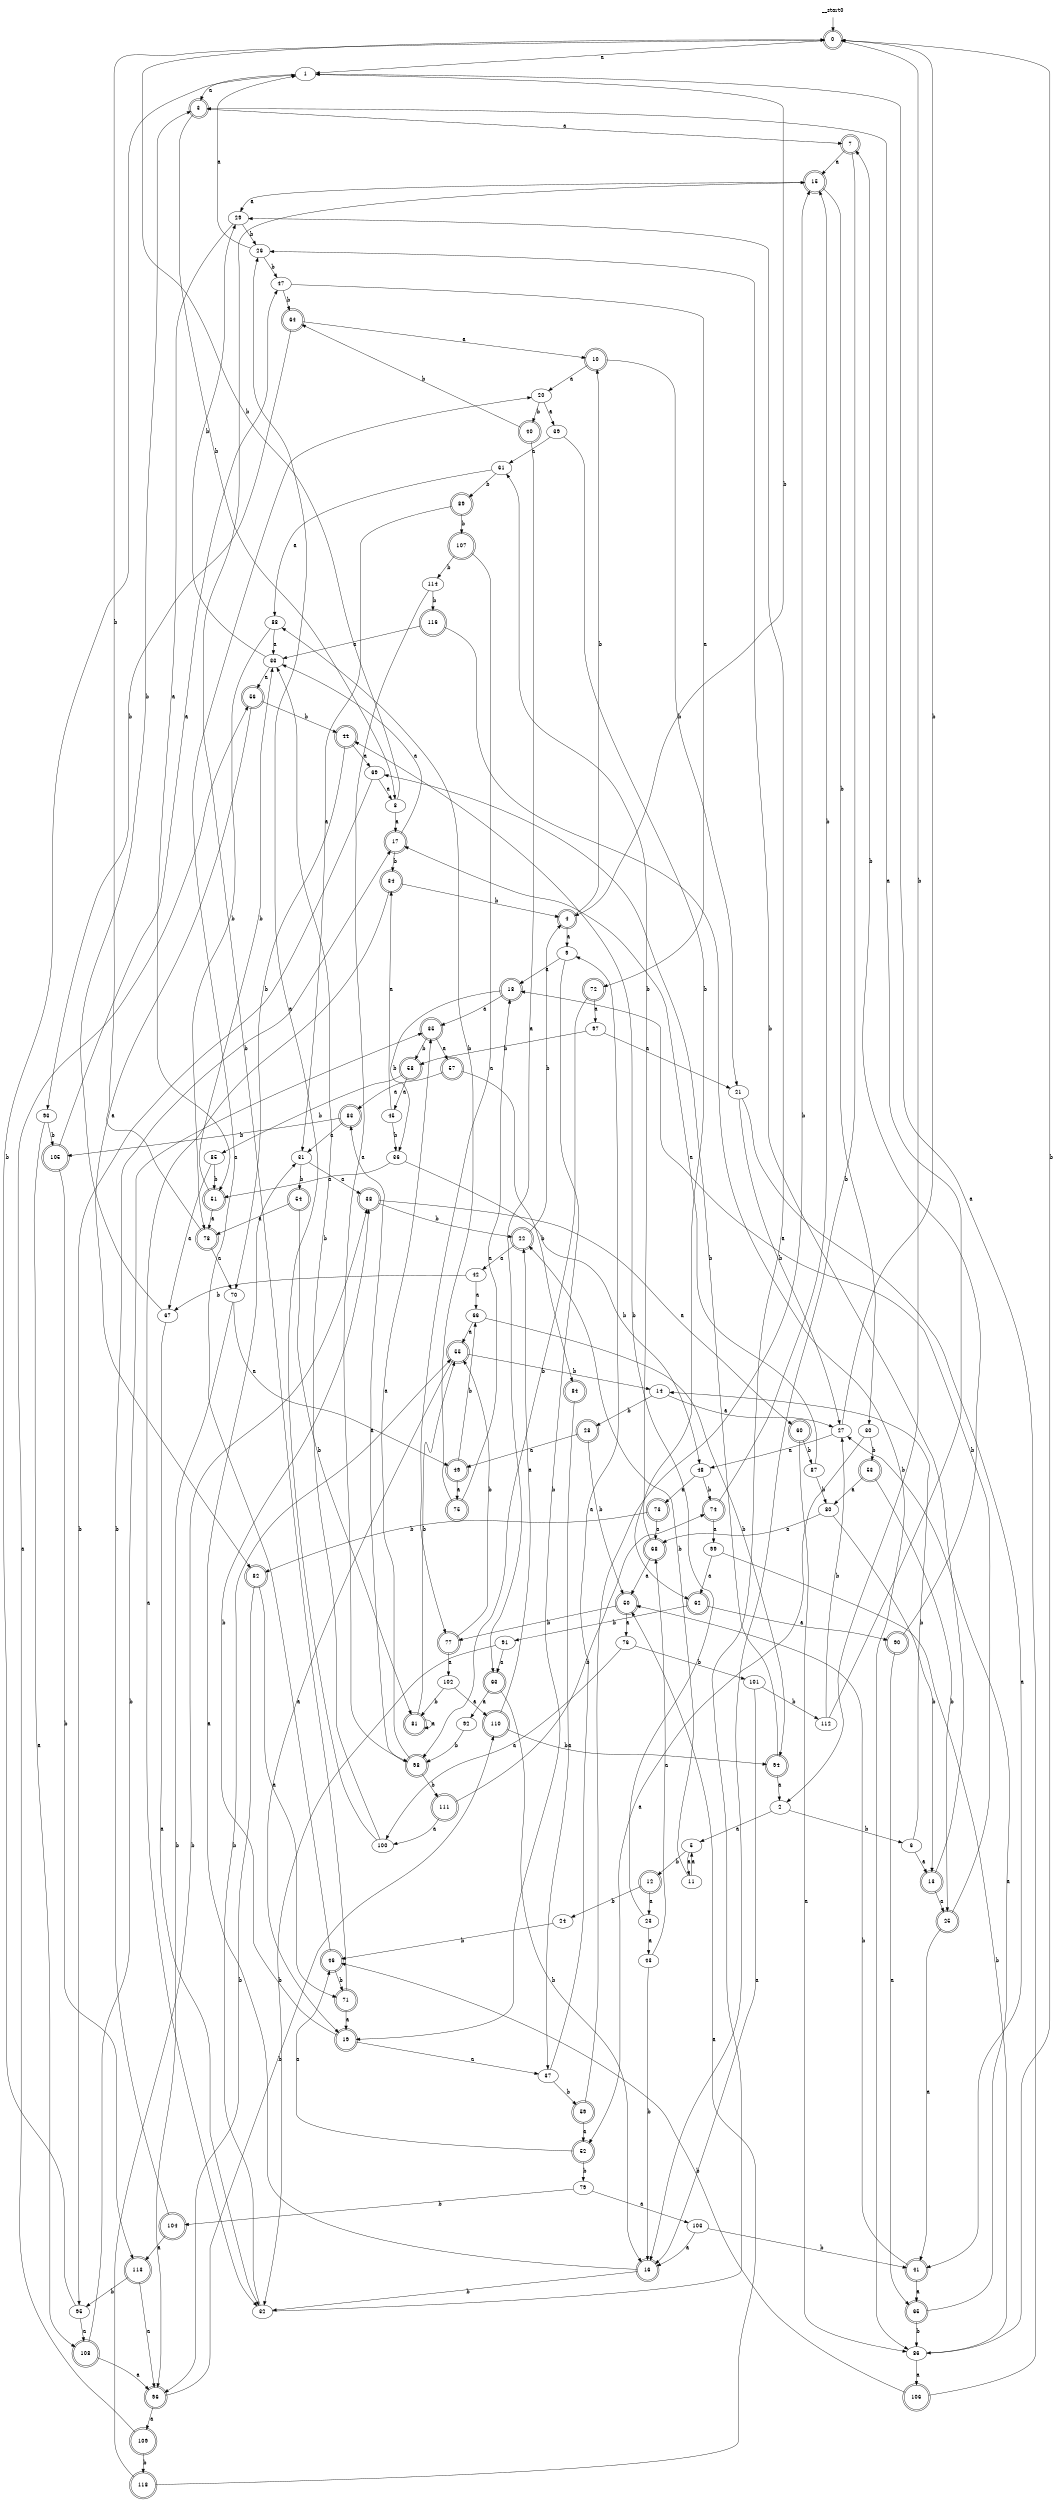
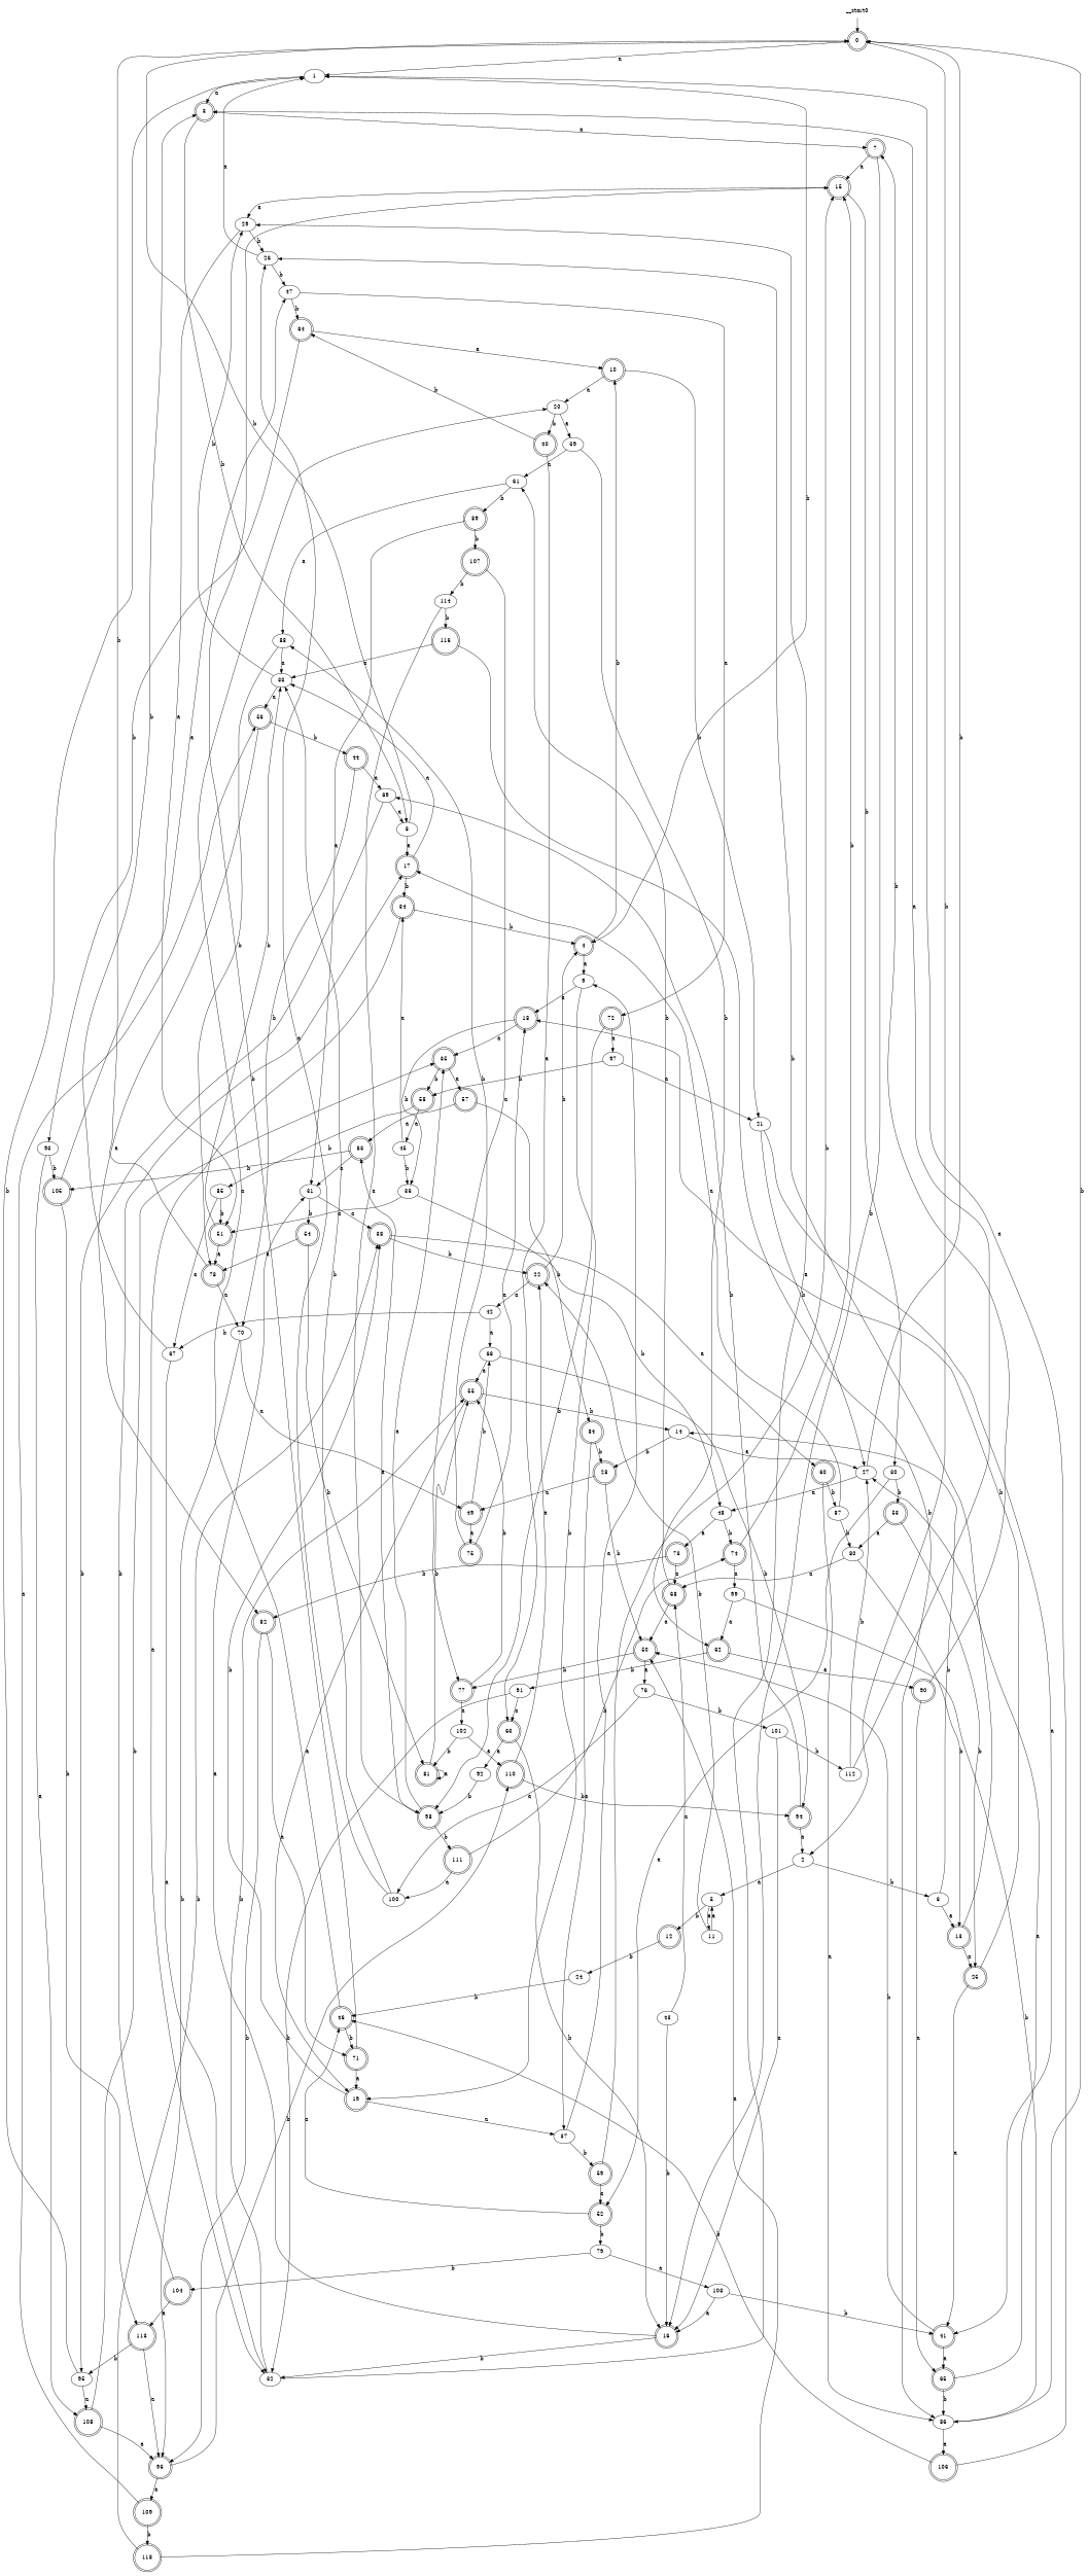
  digraph {
    node [shape=doublecircle]
    __start0 [shape=none]
    0
    1 [shape=""]
    2 [shape=""]
    3
    4
    5 [shape=""]
    6 [shape=""]
    7
    8 [shape=""]
    9 [shape=""]
    10
    11 [shape=""]
    12
    13
    14 [shape=""]
    15
    16
    17
    18
    19
    20 [shape=""]
    21 [shape=""]
    22
-   23 [shape=""]
    24 [shape=""]
    25
    26 [shape=""]
    27 [shape=""]
    28
    29 [shape=""]
    30 [shape=""]
    31 [shape=""]
    32 [shape=""]
    33 [shape=""]
    34
    35
    36 [shape=""]
    37 [shape=""]
    38
    39 [shape=""]
    40
    41
    42 [shape=""]
    43 [shape=""]
    44
    46
    47 [shape=""]
    48 [shape=""]
    49
    50
    51
    52
    53
    54
    55
    56
    57
    58
    59
    60
    61 [shape=""]
    62
    63
    64
    65
    66 [shape=""]
    67 [shape=""]
    68
    69 [shape=""]
    70 [shape=""]
    45 [shape=""]
    71
    72
    73
    74
    75
    76 [shape=""]
    77
    78
    79 [shape=""]
    80 [shape=""]
    81
    82
    83
    84
    85 [shape=""]
    86 [shape=""]
    87 [shape=""]
    88 [shape=""]
    89
    90
    91 [shape=""]
    92 [shape=""]
    93 [shape=""]
    94
    95 [shape=""]
    96
    97 [shape=""]
    98
    99 [shape=""]
    100 [shape=""]
    101 [shape=""]
    102 [shape=""]
    103 [shape=""]
    104
    105
    106
    107
    108
    109
    110
    111
    112 [shape=""]
    113
    114 [shape=""]
    n117 [label=118]
    116
    __start0 -> 0
    0 -> 1 [label=a]
    0 -> 2 [label=b]
    1 -> 3 [label=a]
    1 -> 4 [label=b]
    2 -> 5 [label=a]
    2 -> 6 [label=b]
    3 -> 7 [label=a]
    3 -> 8 [label=b]
    4 -> 9 [label=a]
    4 -> 10 [label=b]
    5 -> 11 [label=a]
    5 -> 12 [label=b]
    6 -> 13 [label=a]
    6 -> 14 [label=b]
    7 -> 15 [label=a]
    7 -> 16 [label=b]
    8 -> 0 [label=b]
    8 -> 17 [label=a]
    9 -> 18 [label=a]
    9 -> 19 [label=b]
    10 -> 20 [label=a]
    10 -> 21 [label=b]
    11 -> 5 [label=a]
    11 -> 22 [label=b]
-   12 -> 23 [label=a]
    12 -> 24 [label=b]
    13 -> 25 [label=a]
    13 -> 26 [label=b]
    14 -> 27 [label=a]
    14 -> 28 [label=b]
    15 -> 29 [label=a]
    15 -> 30 [label=b]
    16 -> 31 [label=a]
    16 -> 32 [label=b]
    17 -> 33 [label=a]
    17 -> 34 [label=b]
    18 -> 35 [label=a]
    18 -> 36 [label=b]
    19 -> 37 [label=a]
    19 -> 38 [label=b]
    20 -> 39 [label=a]
    20 -> 40 [label=b]
    21 -> 27 [label=b]
    21 -> 41 [label=a]
    22 -> 4 [label=b]
    22 -> 42 [label=a]
-   23 -> 43 [label=a]
-   23 -> 44 [label=b]
    24 -> 46 [label=b]
    25 -> 18 [label=b]
    25 -> 41 [label=a]
    26 -> 1 [label=a]
    26 -> 47 [label=b]
    27 -> 0 [label=b]
    27 -> 48 [label=a]
    28 -> 49 [label=a]
    28 -> 50 [label=b]
    29 -> 26 [label=b]
    29 -> 51 [label=a]
    30 -> 52 [label=a]
    30 -> 53 [label=b]
    31 -> 38 [label=a]
    31 -> 54 [label=b]
    32 -> 29 [label=a]
    32 -> 55 [label=b]
    33 -> 29 [label=b]
    33 -> 56 [label=a]
    34 -> 4 [label=b]
    34 -> 32 [label=a]
    35 -> 57 [label=a]
    35 -> 58 [label=b]
    36 -> 48 [label=b]
    36 -> 51 [label=a]
    37 -> 9 [label=a]
    37 -> 59 [label=b]
    38 -> 22 [label=b]
    38 -> 60 [label=a]
    39 -> 61 [label=a]
    39 -> 62 [label=b]
    40 -> 63 [label=a]
    40 -> 64 [label=b]
    41 -> 50 [label=b]
    41 -> 65 [label=a]
    42 -> 66 [label=a]
    42 -> 67 [label=b]
    43 -> 16 [label=b]
    43 -> 68 [label=a]
    44 -> 69 [label=a]
    44 -> 70 [label=b]
    46 -> 20 [label=a]
    46 -> 71 [label=b]
    47 -> 64 [label=b]
    47 -> 72 [label=a]
    48 -> 73 [label=a]
    48 -> 74 [label=b]
    49 -> 66 [label=b]
    49 -> 75 [label=a]
    50 -> 76 [label=a]
    50 -> 77 [label=b]
    51 -> 33 [label=b]
    51 -> 78 [label=a]
    52 -> 46 [label=a]
    52 -> 79 [label=b]
    53 -> 25 [label=b]
    53 -> 80 [label=a]
    54 -> 78 [label=a]
    54 -> 81 [label=b]
    55 -> 14 [label=b]
    55 -> 19 [label=a]
    56 -> 44 [label=b]
    56 -> 82 [label=a]
    57 -> 83 [label=a]
    57 -> 84 [label=b]
    58 -> 45 [label=a]
    58 -> 85 [label=b]
    59 -> 15 [label=b]
    59 -> 52 [label=a]
    60 -> 86 [label=a]
    60 -> 87 [label=b]
    61 -> 88 [label=a]
    61 -> 89 [label=b]
    62 -> 90 [label=a]
    62 -> 91 [label=b]
    63 -> 16 [label=b]
    63 -> 92 [label=a]
    64 -> 10 [label=a]
    64 -> 93 [label=b]
    65 -> 27 [label=a]
    65 -> 86 [label=b]
    66 -> 55 [label=a]
    66 -> 94 [label=b]
    67 -> 3 [label=b]
    67 -> 32 [label=a]
    68 -> 50 [label=a]
    68 -> 61 [label=b]
    69 -> 8 [label=a]
    69 -> 95 [label=b]
    70 -> 49 [label=a]
    70 -> 96 [label=b]
    45 -> 34 [label=a]
    45 -> 36 [label=b]
    71 -> 15 [label=b]
    71 -> 19 [label=a]
    72 -> 97 [label=a]
    72 -> 98 [label=b]
    73 -> 68 [label=a]
    73 -> 82 [label=b]
    74 -> 15 [label=b]
    74 -> 99 [label=a]
    75 -> 18 [label=a]
    75 -> 88 [label=b]
    76 -> 100 [label=a]
    76 -> 101 [label=b]
    77 -> 55 [label=b]
    77 -> 102 [label=a]
    78 -> 0 [label=b]
    78 -> 70 [label=a]
    79 -> 103 [label=a]
    79 -> 104 [label=b]
    80 -> 13 [label=b]
    80 -> 68 [label=a]
    81 -> 55 [label=b]
    81 -> 81 [label=a]
    82 -> 71 [label=a]
    82 -> 96 [label=b]
    83 -> 31 [label=a]
    83 -> 105 [label=b]
+   84 -> 28 [label=b]
    84 -> 37 [label=a]
    85 -> 51 [label=b]
    85 -> 67 [label=a]
    86 -> 0 [label=b]
    86 -> 106 [label=a]
    87 -> 17 [label=a]
    87 -> 80 [label=b]
    88 -> 33 [label=a]
    88 -> 78 [label=b]
    89 -> 31 [label=a]
    89 -> 107 [label=b]
    90 -> 7 [label=b]
    90 -> 65 [label=a]
    91 -> 32 [label=b]
    91 -> 63 [label=a]
    92 -> 98 [label=b]
    93 -> 105 [label=b]
    93 -> 108 [label=a]
    94 -> 2 [label=a]
    94 -> 69 [label=b]
    95 -> 1 [label=b]
    95 -> 108 [label=a]
    96 -> 109 [label=a]
    96 -> 110 [label=b]
    97 -> 21 [label=a]
    97 -> 58 [label=b]
    98 -> 35 [label=a]
    98 -> 83 [label=a]
    98 -> 111 [label=b]
    99 -> 62 [label=a]
    99 -> 86 [label=b]
    100 -> 26 [label=a]
    100 -> 33 [label=b]
    101 -> 16 [label=a]
    101 -> 112 [label=b]
    102 -> 81 [label=b]
    102 -> 110 [label=a]
    103 -> 16 [label=a]
    103 -> 41 [label=b]
    104 -> 17 [label=b]
    104 -> 113 [label=a]
    105 -> 47 [label=a]
    105 -> 113 [label=b]
    106 -> 1 [label=a]
    106 -> 46 [label=b]
    107 -> 77 [label=a]
    107 -> 114 [label=b]
    108 -> 35 [label=b]
    108 -> 96 [label=a]
    109 -> 56 [label=a]
    109 -> n117 [label=b]
    110 -> 22 [label=a]
    110 -> 94 [label=b]
    111 -> 74 [label=b]
    111 -> 100 [label=a]
    112 -> 3 [label=a]
    112 -> 27 [label=b]
    113 -> 95 [label=b]
    113 -> 96 [label=a]
    114 -> 98 [label=a]
    114 -> 116 [label=b]
    n117 -> 38 [label=b]
    n117 -> 50 [label=a]
    116 -> 33 [label=a]
    116 -> 86 [label=b]
  }
